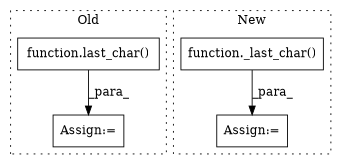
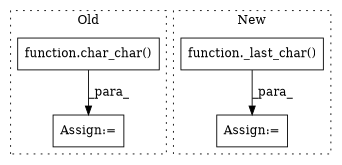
  digraph {
    node [a=75 l=3 shape=box]
-   n1 [l="10,1" label="function.last_char()" s="1851,1865"]
+   n1 [l="10,1" label="function.char_char()" s="1851,1865"]
    n2 [a=68 label="Assign:=" s=1848]
    n3 [l="11,1" label="function._last_char()" s="2713,2728"]
    n4 [a=68 label="Assign:=" s=2710]
    subgraph cluster_1 {
      label=Old
      style=dotted
      n1
      n2
    }
    subgraph cluster_2 {
      label=New
      style=dotted
      n3
      n4
    }
    n1 -> n2 [label=_para_]
    n3 -> n4 [label=_para_]
  }
